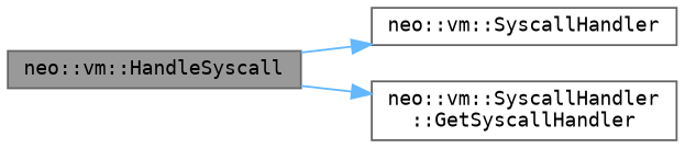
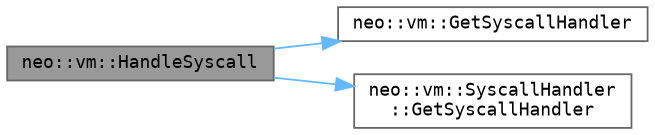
  digraph {
    fontname="DejaVu Sans Mono"
    rankdir=LR
    node [color=grey40 fillcolor=white fontname="DejaVu Sans Mono" fontsize=10 shape=box style=filled]
    edge [color=steelblue1 fontname="DejaVu Sans Mono" fontsize=10 labelfontname=Helvetica labelfontsize=10 style=solid]
    n1 [color=gray40 fillcolor=grey60 fontcolor=black height=0.2 label="neo::vm::HandleSyscall" width=0.4]
-   n2 [height=0.2 label="neo::vm::SyscallHandler" width=0.4]
+   n2 [height=0.2 label="neo::vm::GetSyscallHandler" width=0.4]
    n3 [height=0.2 label="neo::vm::SyscallHandler\l::GetSyscallHandler" width=0.4]
    n1 -> n2
    n1 -> n3
  }
